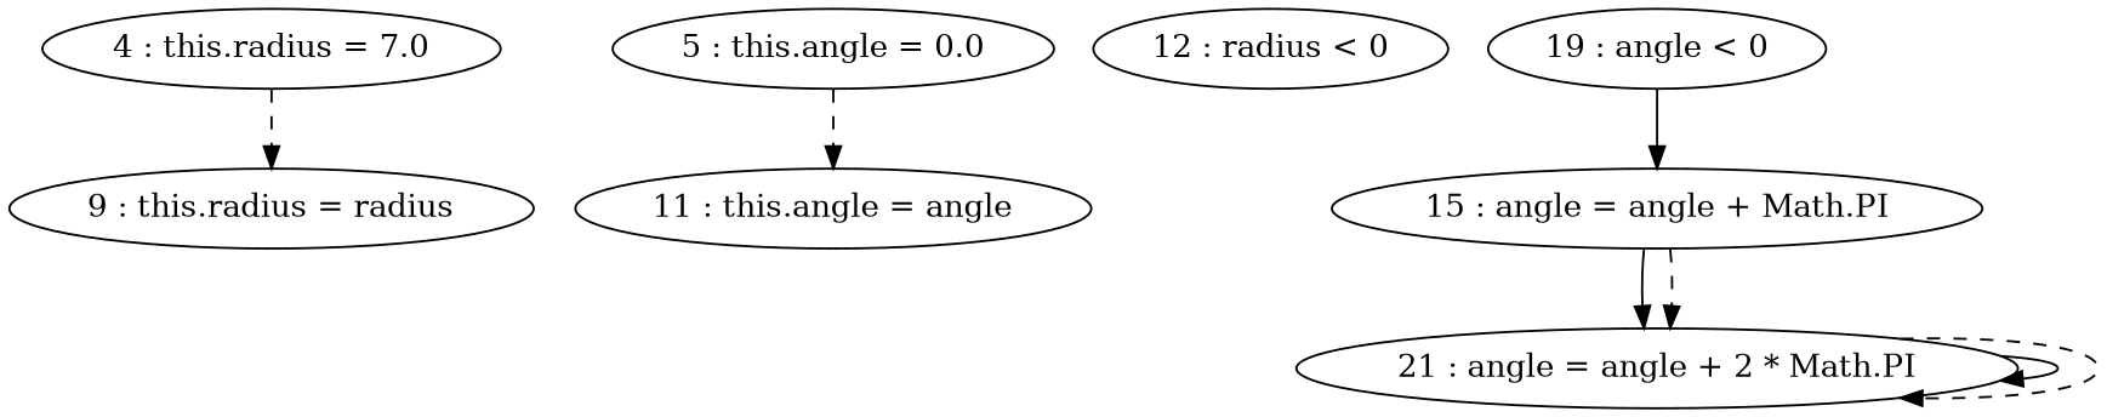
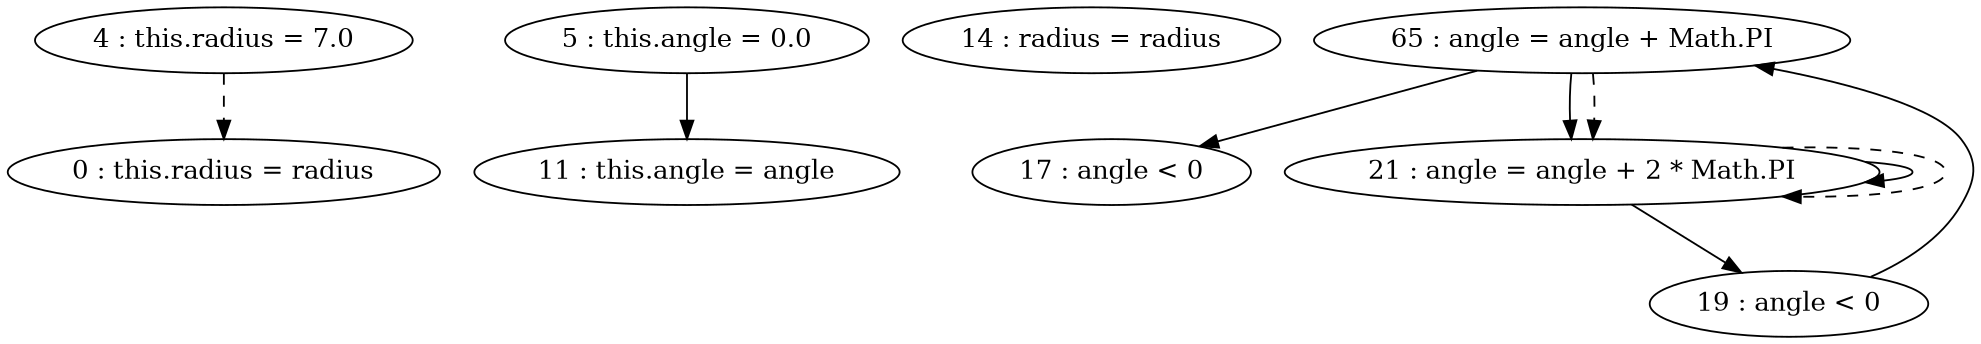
  digraph {
    n1 [label="4 : this.radius = 7.0"]
-   "9 : this.radius = radius"
+   "9 : this.radius = radius" [label="0 : this.radius = radius"]
    n3 [label="11 : this.angle = angle"]
    "5 : this.angle = 0.0"
-   "12 : radius < 0"
-   "15 : angle = angle + Math.PI"
+   "14 : radius = radius"
+   "15 : angle = angle + Math.PI" [label="65 : angle = angle + Math.PI"]
+   "17 : angle < 0"
    "21 : angle = angle + 2 * Math.PI"
    "19 : angle < 0"
    n1 -> "9 : this.radius = radius" [style=dashed]
-   "5 : this.angle = 0.0" -> n3 [style=dashed]
+   "5 : this.angle = 0.0" -> n3 [style=solid]
+   "15 : angle = angle + Math.PI" -> "17 : angle < 0"
    "15 : angle = angle + Math.PI" -> "21 : angle = angle + 2 * Math.PI"
    "15 : angle = angle + Math.PI" -> "21 : angle = angle + 2 * Math.PI" [style=dashed]
    "21 : angle = angle + 2 * Math.PI" -> "21 : angle = angle + 2 * Math.PI"
    "21 : angle = angle + 2 * Math.PI" -> "21 : angle = angle + 2 * Math.PI" [style=dashed]
+   "21 : angle = angle + 2 * Math.PI" -> "19 : angle < 0"
    "19 : angle < 0" -> "15 : angle = angle + Math.PI"
  }
